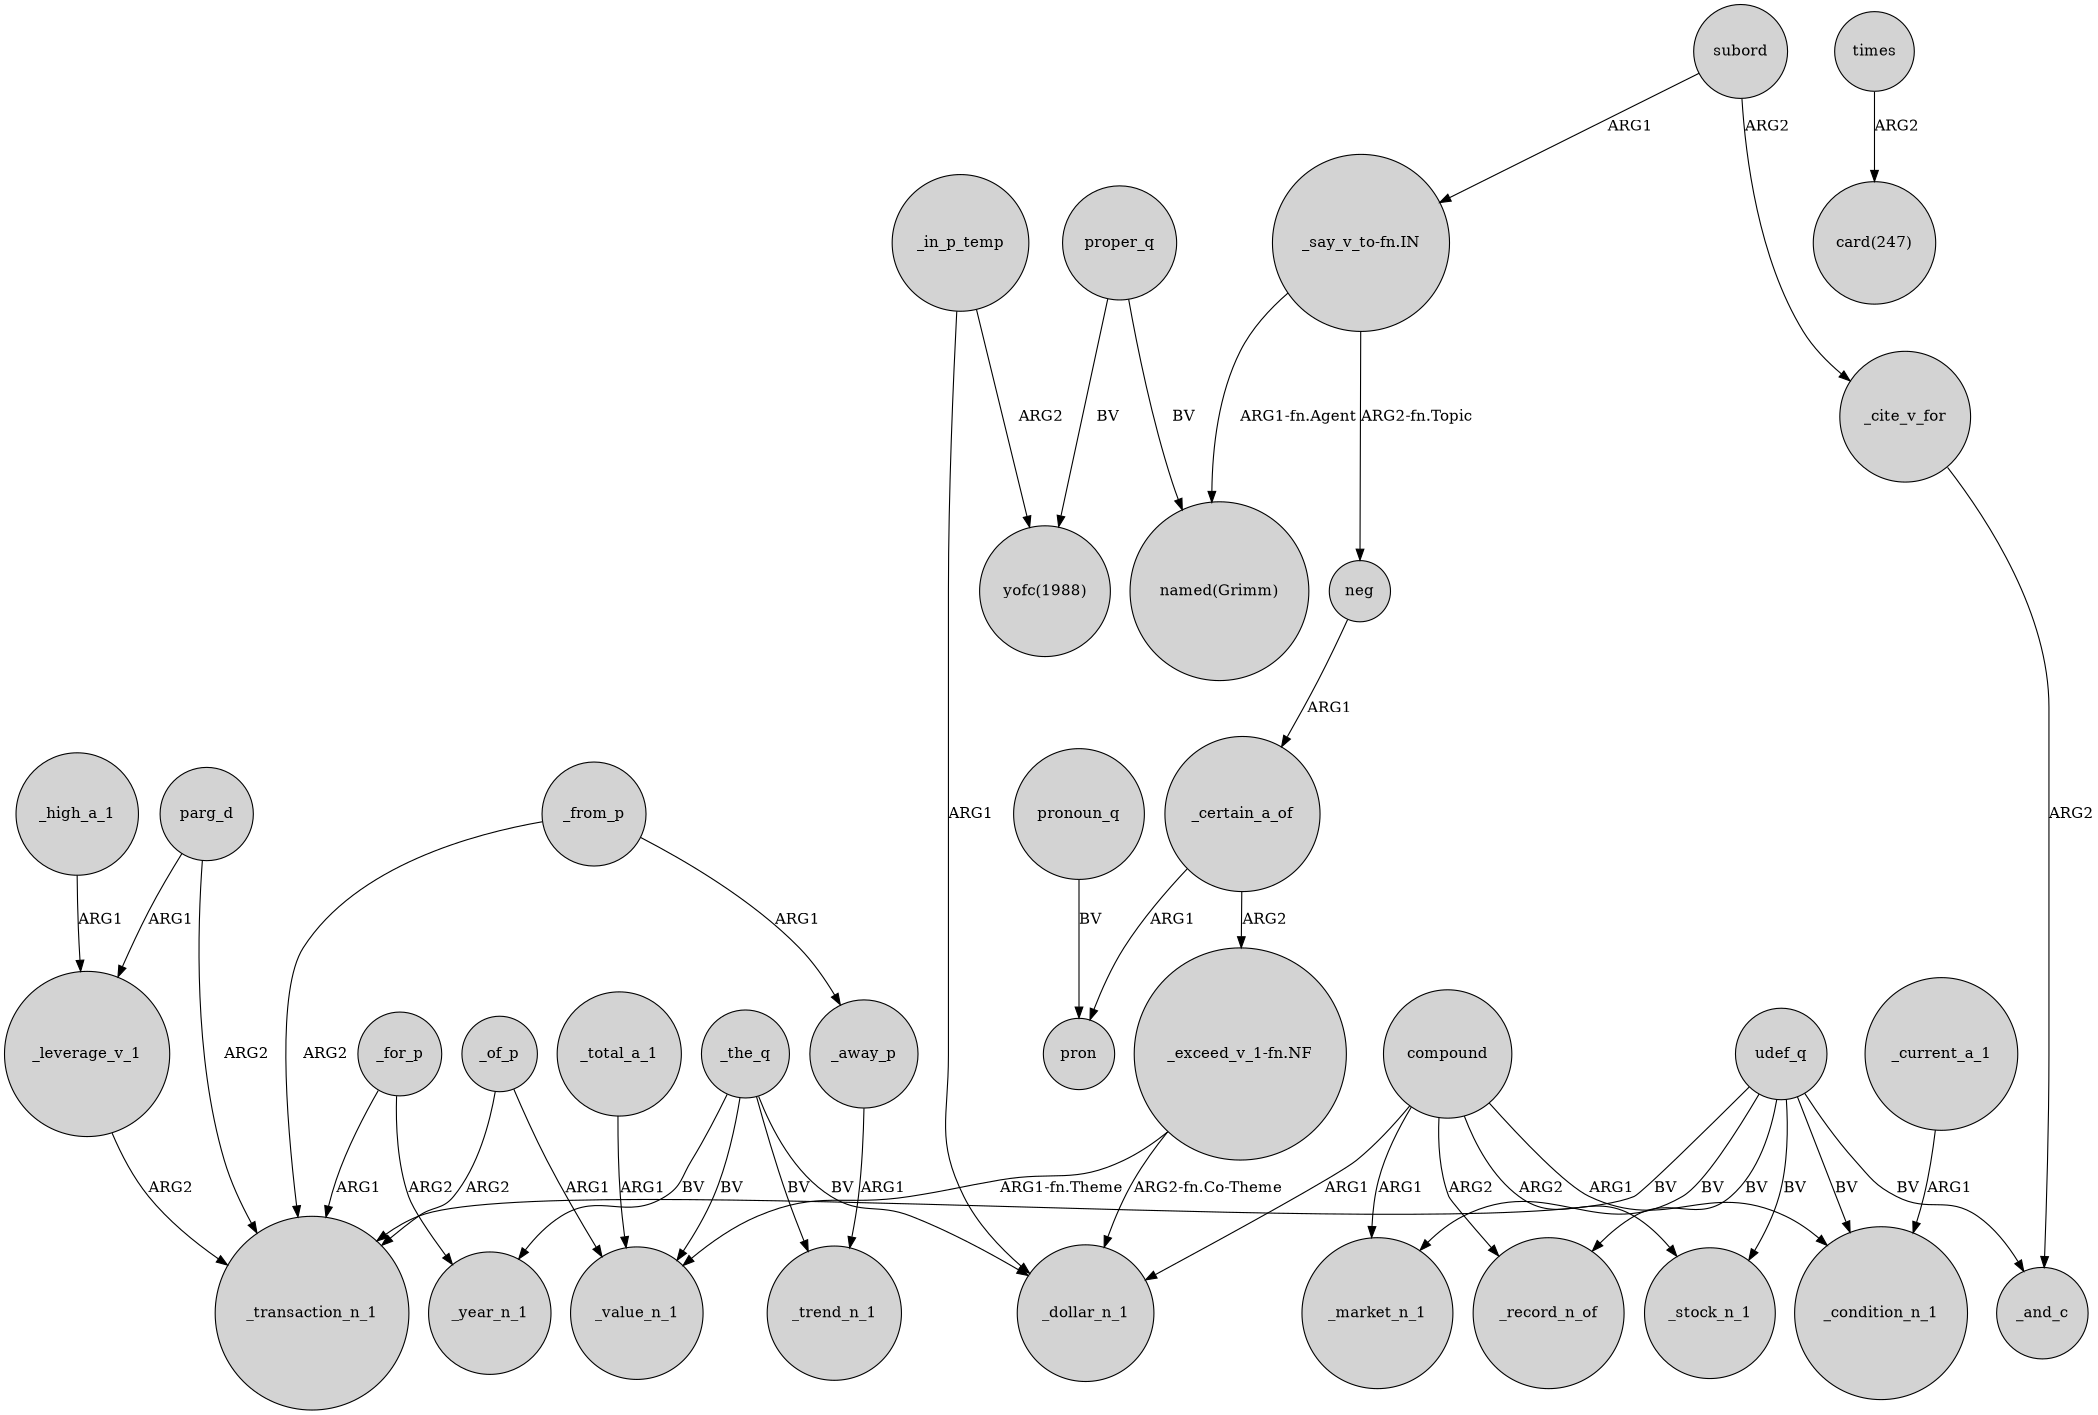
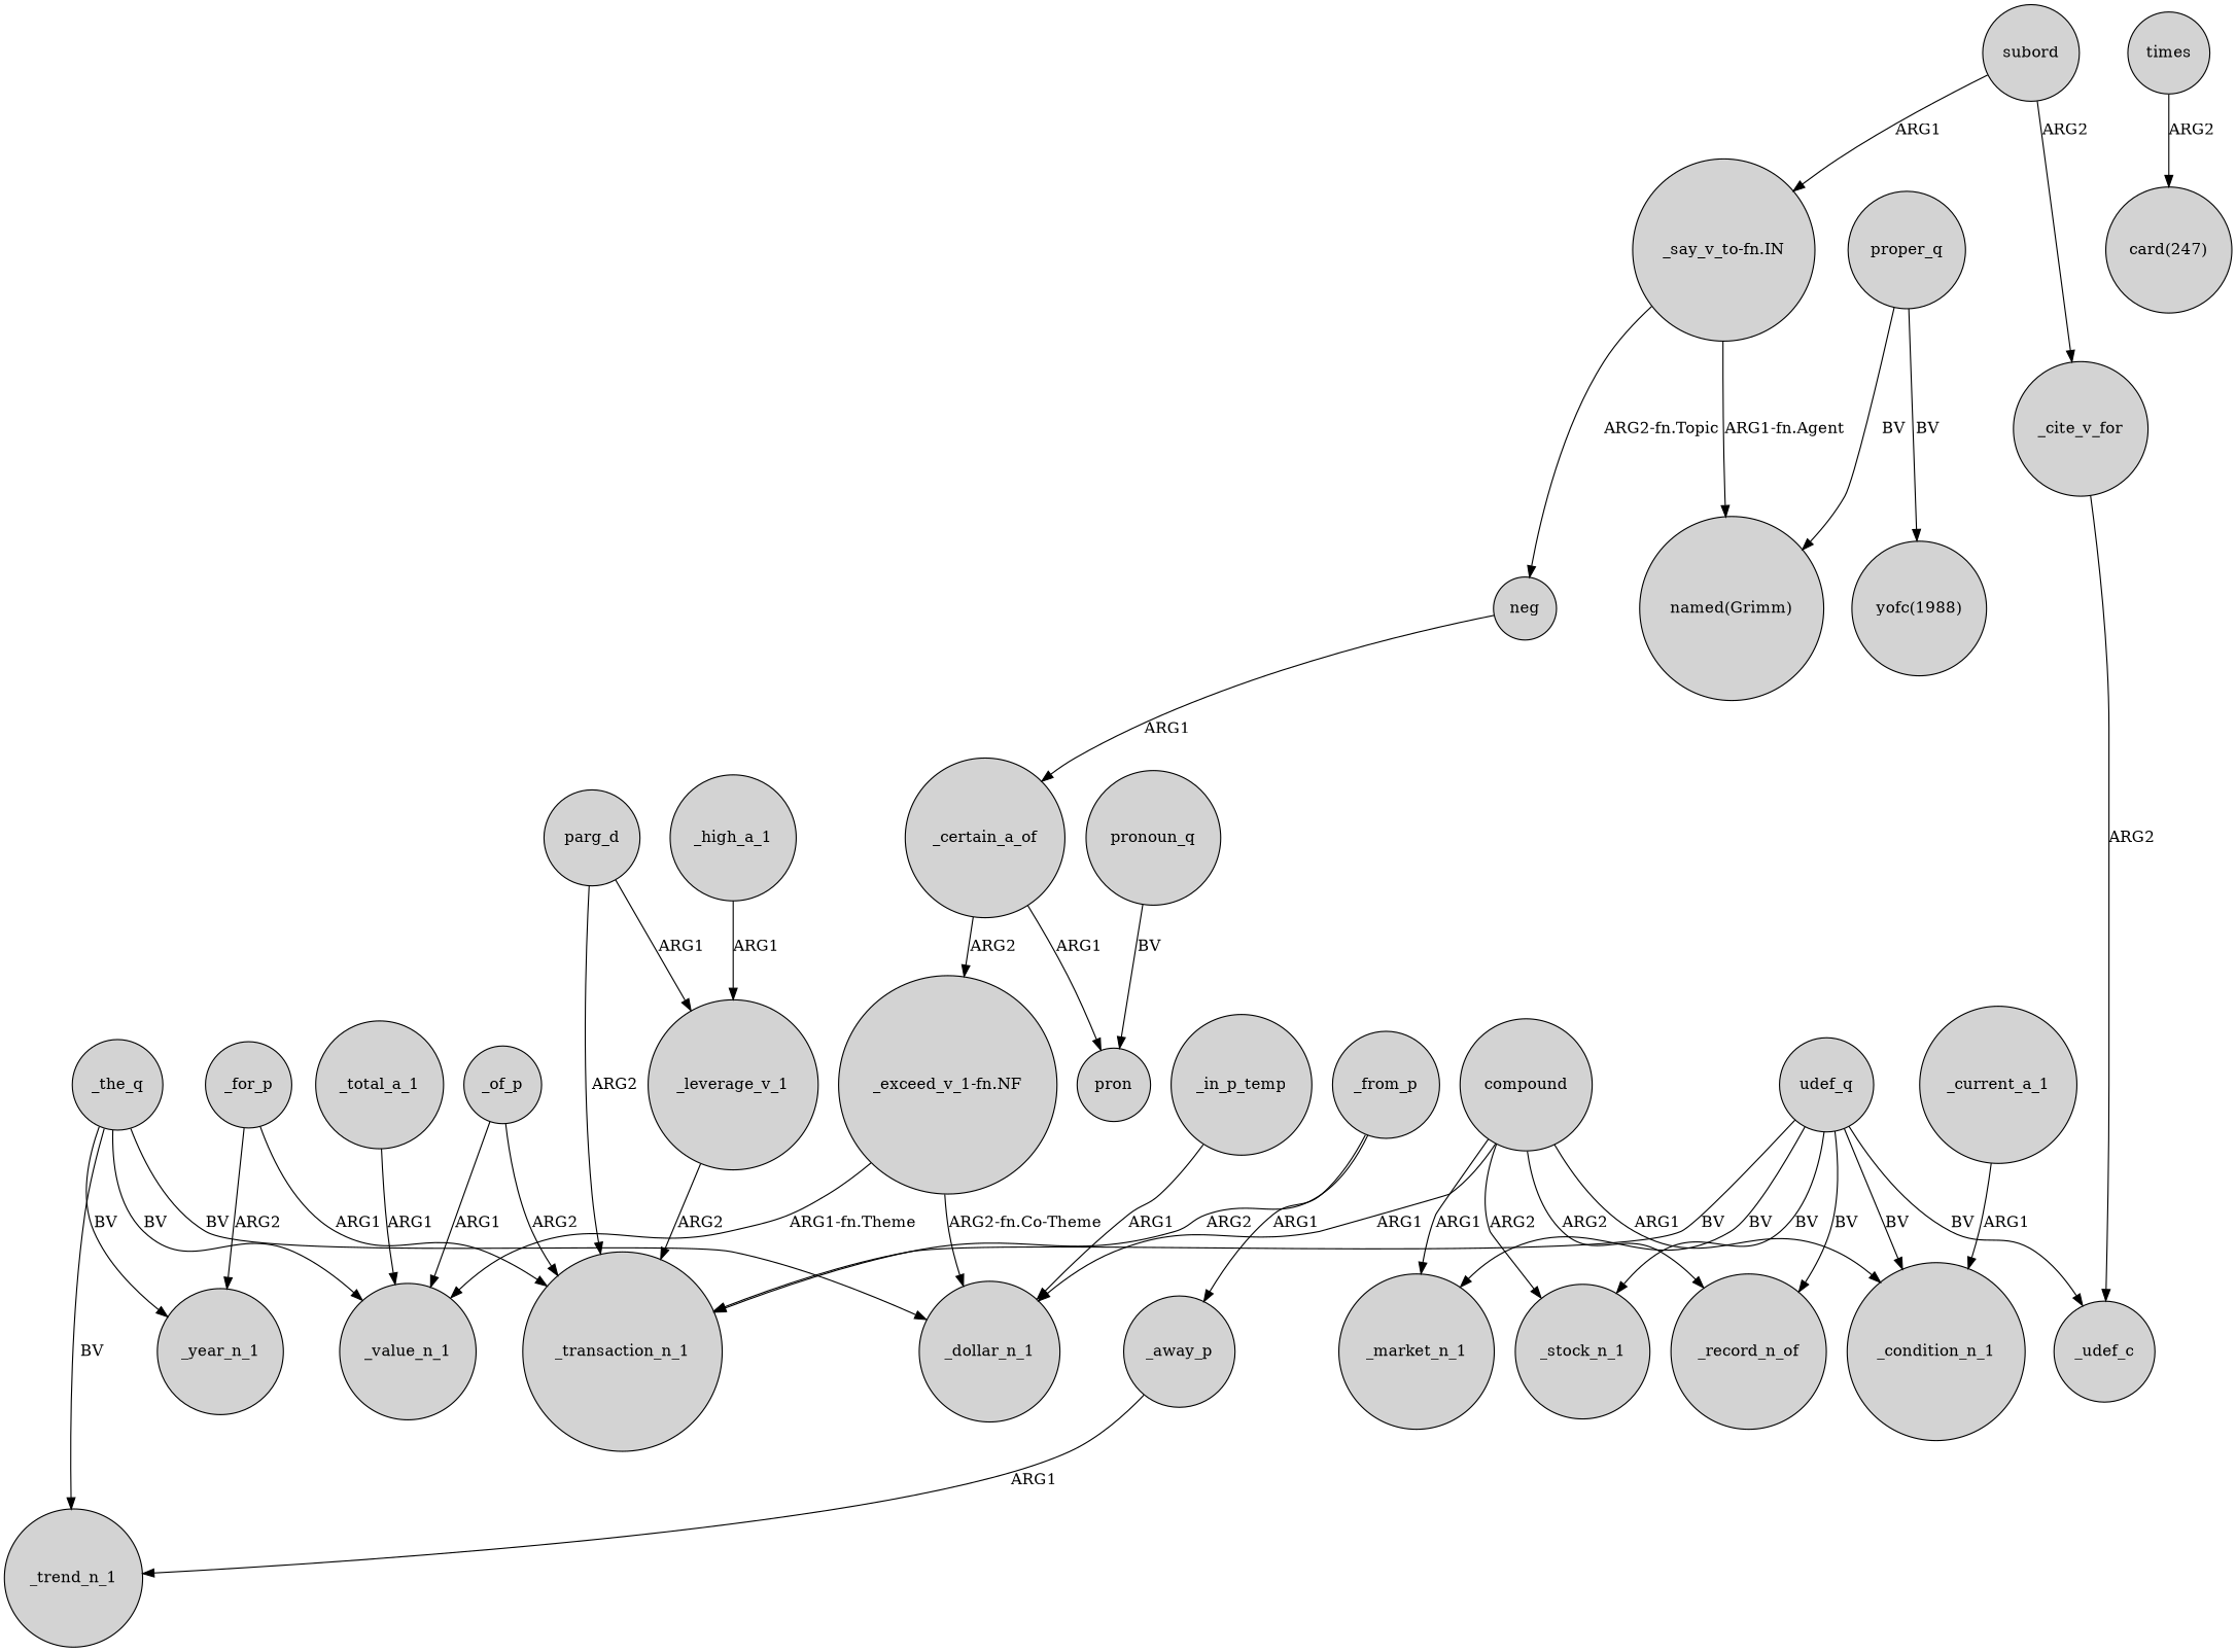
  digraph {
    node [shape=circle style=filled]
    _for_p
    _year_n_1
    _transaction_n_1
    udef_q
    _record_n_of
    _market_n_1
    _stock_n_1
    _condition_n_1
-   _and_c
+   _and_c [label=_udef_c]
    _of_p
    _value_n_1
    subord
    _cite_v_for
    "_say_v_to-fn.IN"
    "named(Grimm)"
    neg
    _from_p
    _away_p
    _trend_n_1
    _the_q
    _dollar_n_1
    _certain_a_of
    proper_q
    "yofc(1988)"
    pron
    "_exceed_v_1-fn.NF"
    parg_d
    _leverage_v_1
    _total_a_1
    compound
    times
    "card(247)"
    _current_a_1
    pronoun_q
    _high_a_1
    _in_p_temp
    _for_p -> _year_n_1 [label=ARG2]
    _for_p -> _transaction_n_1 [label=ARG1]
    udef_q -> _transaction_n_1 [label=BV]
    udef_q -> _record_n_of [label=BV]
    udef_q -> _market_n_1 [label=BV]
    udef_q -> _stock_n_1 [label=BV]
    udef_q -> _condition_n_1 [label=BV]
    udef_q -> _and_c [label=BV]
    _of_p -> _transaction_n_1 [label=ARG2]
    _of_p -> _value_n_1 [label=ARG1]
    subord -> _cite_v_for [label=ARG2]
    subord -> "_say_v_to-fn.IN" [label=ARG1]
    _cite_v_for -> _and_c [label=ARG2]
    "_say_v_to-fn.IN" -> "named(Grimm)" [label="ARG1-fn.Agent"]
    "_say_v_to-fn.IN" -> neg [label="ARG2-fn.Topic"]
    neg -> _certain_a_of [label=ARG1]
    _from_p -> _transaction_n_1 [label=ARG2]
    _from_p -> _away_p [label=ARG1]
    _away_p -> _trend_n_1 [label=ARG1]
    _the_q -> _year_n_1 [label=BV]
    _the_q -> _value_n_1 [label=BV]
    _the_q -> _trend_n_1 [label=BV]
    _the_q -> _dollar_n_1 [label=BV]
    _certain_a_of -> pron [label=ARG1]
    _certain_a_of -> "_exceed_v_1-fn.NF" [label=ARG2]
    proper_q -> "named(Grimm)" [label=BV]
    proper_q -> "yofc(1988)" [label=BV]
    "_exceed_v_1-fn.NF" -> _value_n_1 [label="ARG1-fn.Theme"]
    "_exceed_v_1-fn.NF" -> _dollar_n_1 [label="ARG2-fn.Co-Theme"]
    parg_d -> _transaction_n_1 [label=ARG2]
    parg_d -> _leverage_v_1 [label=ARG1]
    _leverage_v_1 -> _transaction_n_1 [label=ARG2]
    _total_a_1 -> _value_n_1 [label=ARG1]
    compound -> _record_n_of [label=ARG2]
    compound -> _market_n_1 [label=ARG1]
    compound -> _stock_n_1 [label=ARG2]
    compound -> _condition_n_1 [label=ARG1]
    compound -> _dollar_n_1 [label=ARG1]
    times -> "card(247)" [label=ARG2]
    _current_a_1 -> _condition_n_1 [label=ARG1]
    pronoun_q -> pron [label=BV]
    _high_a_1 -> _leverage_v_1 [label=ARG1]
    _in_p_temp -> _dollar_n_1 [label=ARG1]
-   _in_p_temp -> "yofc(1988)" [label=ARG2]
  }
